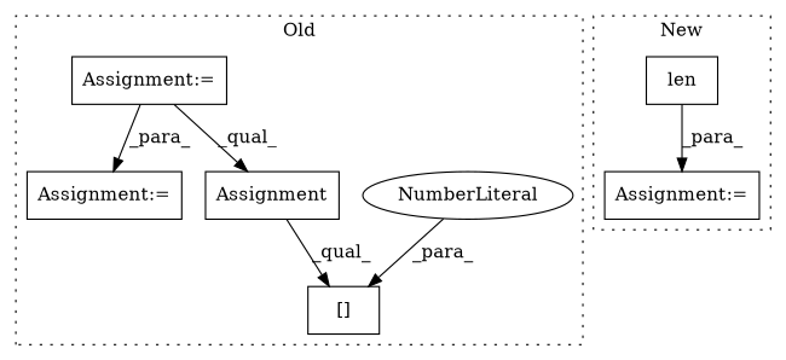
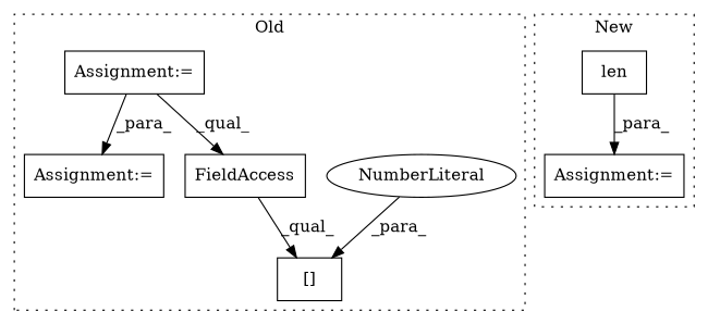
  digraph {
    node [a=7 l=1 shape=box]
    n1 [a=2 l="9,1" label="[]" s="4727,4737"]
    n2 [a=34 label=NumberLiteral s=4736 shape=ellipse]
    n3 [l=24 label="Assignment:=" s=4796]
    n4 [label="Assignment:=" s=4713]
-   n5 [a=22 l=8 label=Assignment s=4727]
+   n5 [a=22 l=8 label=FieldAccess s=4727]
    n6 [a=32 l="4,1" label=len s="4702,4713"]
    n7 [label="Assignment:=" s=4701]
    subgraph cluster_1 {
      label=Old
      style=dotted
      n1
      n2
      n3
      n4
      n5
    }
    subgraph cluster_2 {
      label=New
      style=dotted
      n6
      n7
    }
    n2 -> n1 [label=_para_]
    n3 -> n4 [label=_para_]
    n3 -> n5 [label=_qual_]
    n5 -> n1 [label=_qual_]
    n6 -> n7 [label=_para_]
  }
